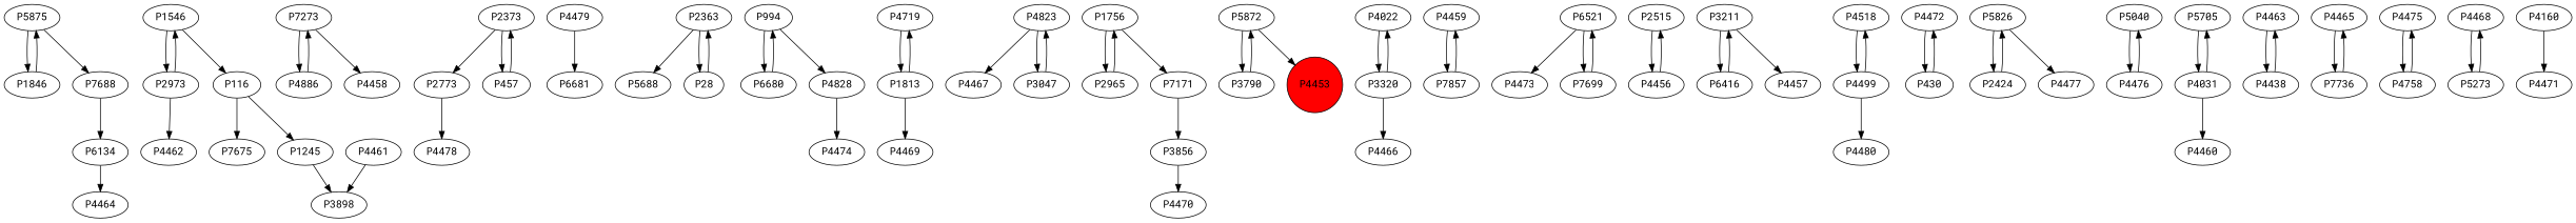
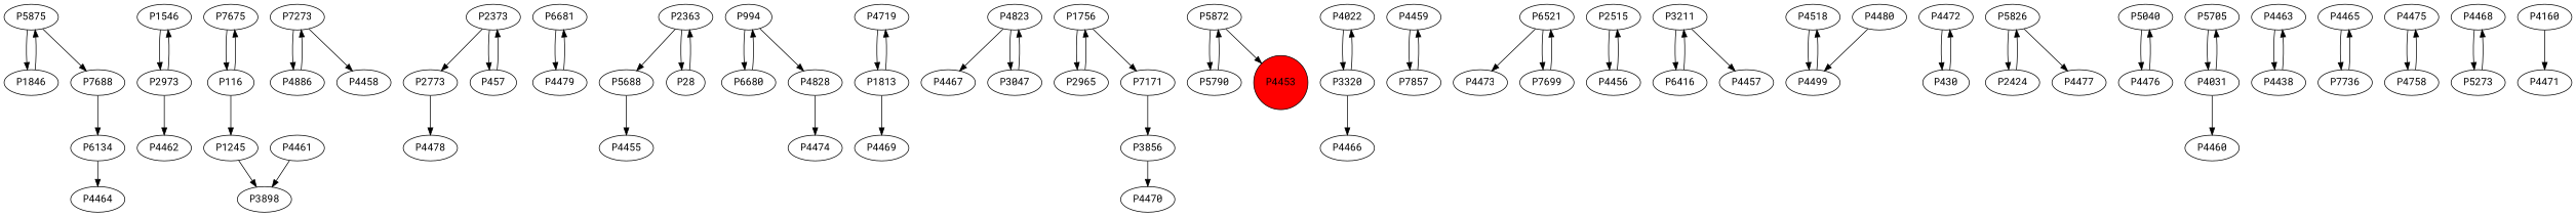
  digraph {
    fontname="Roboto Mono"
    node [fontname="Roboto Mono"]
    edge [fontname="Roboto Mono"]
    P6134
    P4464
    P1546
    P2973
    P4462
    P7675
    P116
    P1245
    P3898
    P7273
    P4886
    P4458
    P2773
    P4478
    P6681
    P4479
    P2363
    P5688
    P28
+   P4455
    P994
    P6680
    P4828
    P4474
    P4719
    P1813
    P4469
    P4823
    P4467
    P3047
    P3856
    P4470
    P2373
    P457
    P5872
-   P5790 [label=P3790]
+   P5790
    P4453 [fillcolor=red shape=circle style=filled]
    P4022
    P3320
    P4466
    P4459
    P7857
    P6521
    P4473
    P7699
    P2515
    P4456
    P3211
    P6416
    P4457
    P5875
    P1846
    P7688
    P4518
    P4499
    P4480
    P4472
    P430
    P5826
    P2424
    P4477
    P5040
    P4476
    P5705
    P4031
    P4460
    P4461
    P2965
    P1756
    P7171
    P4463
    P4438
    P4465
    P7736
    P4475
    P4758
    P4468
    P5273
    P4160
    P4471
    P6134 -> P4464
    P1546 -> P2973
    P2973 -> P1546
    P2973 -> P4462
-   P1546 -> P116
+   P7675 -> P116
    P116 -> P7675
    P116 -> P1245
    P1245 -> P3898
    P7273 -> P4886
    P7273 -> P4458
    P4886 -> P7273
    P2773 -> P4478
+   P6681 -> P4479
    P4479 -> P6681
    P2363 -> P5688
    P2363 -> P28
+   P5688 -> P4455
    P28 -> P2363
    P994 -> P6680
    P994 -> P4828
    P6680 -> P994
    P4828 -> P4474
    P4719 -> P1813
    P1813 -> P4719
    P1813 -> P4469
    P4823 -> P4467
    P4823 -> P3047
    P3047 -> P4823
    P3856 -> P4470
    P2373 -> P2773
    P2373 -> P457
    P457 -> P2373
    P5872 -> P5790
    P5872 -> P4453
    P5790 -> P5872
    P4022 -> P3320
    P3320 -> P4022
    P3320 -> P4466
    P4459 -> P7857
    P7857 -> P4459
    P6521 -> P4473
    P6521 -> P7699
    P7699 -> P6521
    P2515 -> P4456
    P4456 -> P2515
    P3211 -> P6416
    P3211 -> P4457
    P6416 -> P3211
    P5875 -> P1846
    P5875 -> P7688
    P1846 -> P5875
    P7688 -> P6134
    P4518 -> P4499
    P4499 -> P4518
-   P4499 -> P4480
+   P4480 -> P4499
    P4472 -> P430
    P430 -> P4472
    P5826 -> P2424
    P5826 -> P4477
    P2424 -> P5826
    P5040 -> P4476
    P4476 -> P5040
    P5705 -> P4031
    P4031 -> P5705
    P4031 -> P4460
    P4461 -> P3898
    P2965 -> P1756
    P1756 -> P2965
    P1756 -> P7171
    P7171 -> P3856
    P4463 -> P4438
    P4438 -> P4463
    P4465 -> P7736
    P7736 -> P4465
    P4475 -> P4758
    P4758 -> P4475
    P4468 -> P5273
    P5273 -> P4468
    P4160 -> P4471
  }
